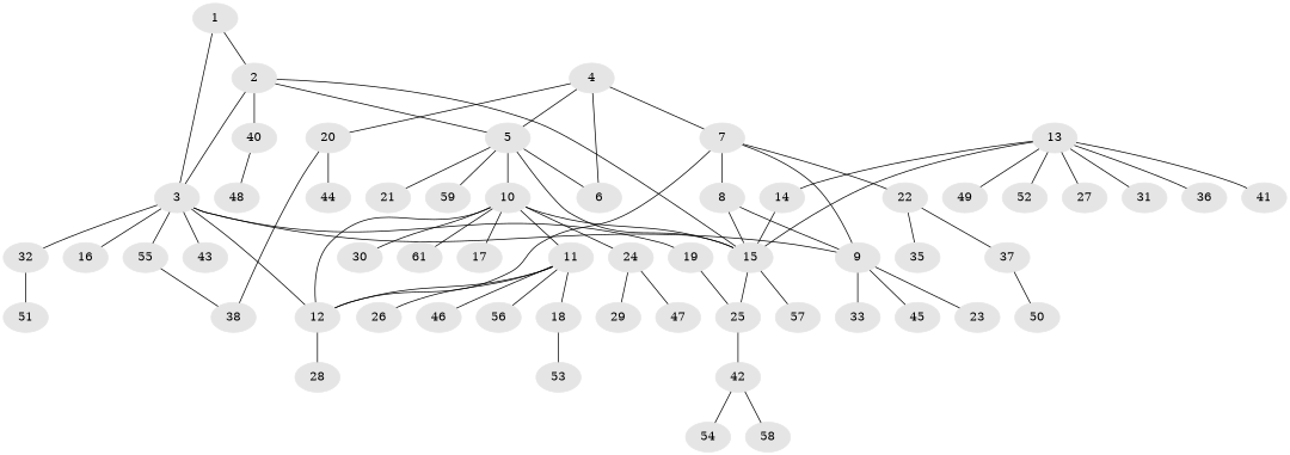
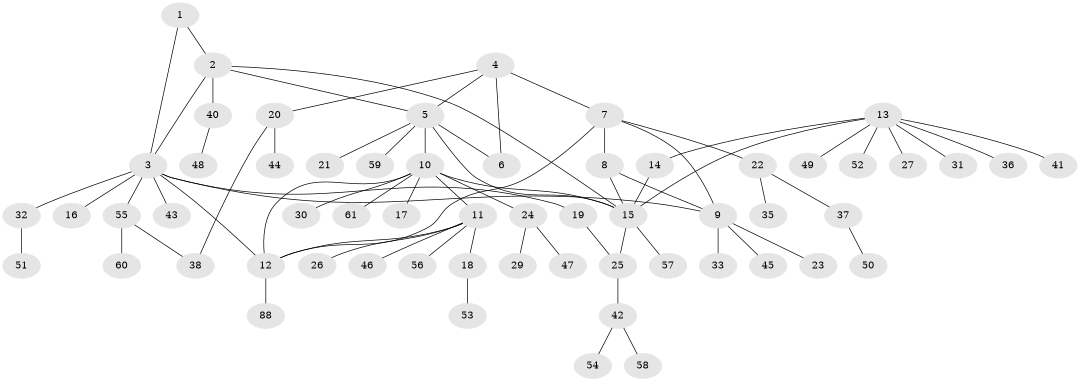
  graph {
    node [color=gray90 style=filled]
    1
    2
    3
    5
    15
    40
    9
    12
    16
    19
    32
    43
    55
    6
    10
    21
    59
    25
    57
    48
    23
    33
    45
-   28
+   28 [label=88]
    51
    38
+   60
    4
    7
    20
    8
    22
    44
    11
    17
    24
    30
    61
    35
    37
    18
    26
    46
    56
    29
    47
    53
    13
    14
    27
    31
    36
    41
    49
    52
    42
    50
    54
    58
    1 -- 2
    1 -- 3
    2 -- 3
    2 -- 5
    2 -- 15
    2 -- 40
    3 -- 9
    3 -- 12
    3 -- 16
    3 -- 19
    3 -- 32
    3 -- 43
    3 -- 55
    5 -- 15
    5 -- 6
    5 -- 10
    5 -- 21
    5 -- 59
    15 -- 25
    15 -- 57
    40 -- 48
    9 -- 23
    9 -- 33
    9 -- 45
    12 -- 28
    19 -- 25
    32 -- 51
    55 -- 38
+   55 -- 60
    10 -- 15
    10 -- 12
    10 -- 11
    10 -- 17
    10 -- 24
    10 -- 30
    10 -- 61
    25 -- 42
    4 -- 5
    4 -- 6
    4 -- 7
    4 -- 20
    7 -- 9
    7 -- 12
    7 -- 8
    7 -- 22
    20 -- 38
    20 -- 44
    8 -- 15
    8 -- 9
    22 -- 35
    22 -- 37
    11 -- 12
    11 -- 18
    11 -- 26
    11 -- 46
    11 -- 56
    24 -- 29
    24 -- 47
    37 -- 50
    18 -- 53
    13 -- 15
    13 -- 14
    13 -- 27
    13 -- 31
    13 -- 36
    13 -- 41
    13 -- 49
    13 -- 52
    14 -- 15
    42 -- 54
    42 -- 58
  }
